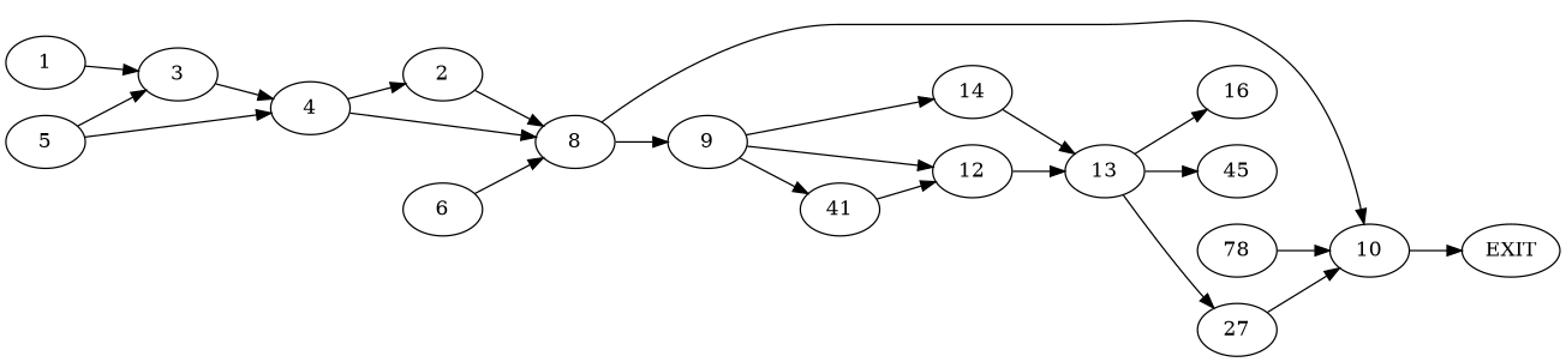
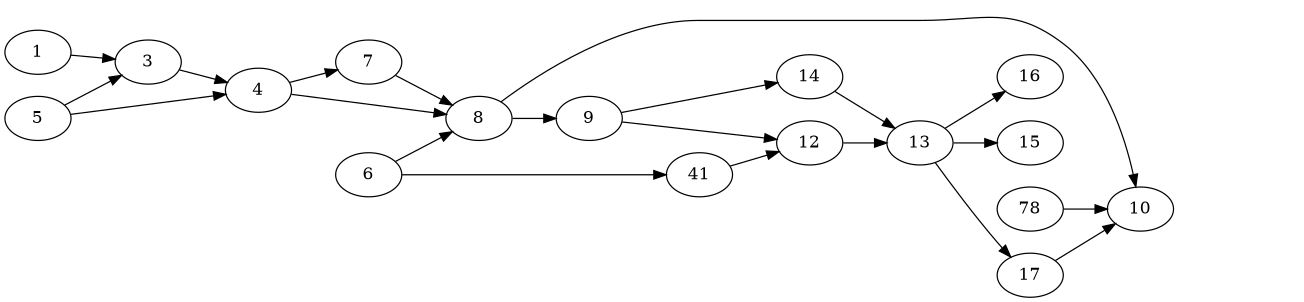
  digraph {
    rankdir=LR
    1
    3
    n3 [label=78]
    10
-   n5 [label=EXIT]
    4
-   7 [label=2]
+   7
    8
    5
    6
    9
    n12 [label=41]
    12
    14
    13
-   15 [label=45]
+   15
    16
-   17 [label=27]
+   17
    1 -> 3
    3 -> 4
    n3 -> 10
-   10 -> n5
    4 -> 7
    4 -> 8
    7 -> 8
    8 -> 10
    8 -> 9
    5 -> 3
    5 -> 4
    6 -> 8
-   9 -> n12
+   6 -> n12
    9 -> 12
    9 -> 14
    n12 -> 12
    12 -> 13
    14 -> 13
    13 -> 15
    13 -> 16
    13 -> 17
    17 -> 10
  }
